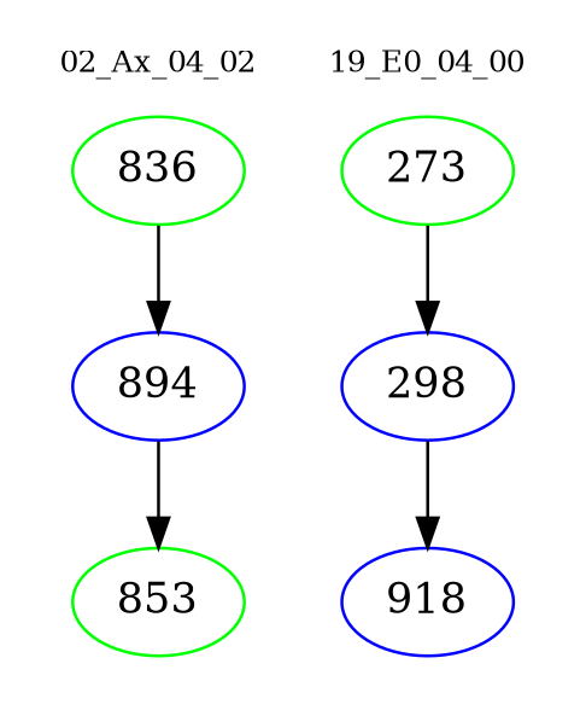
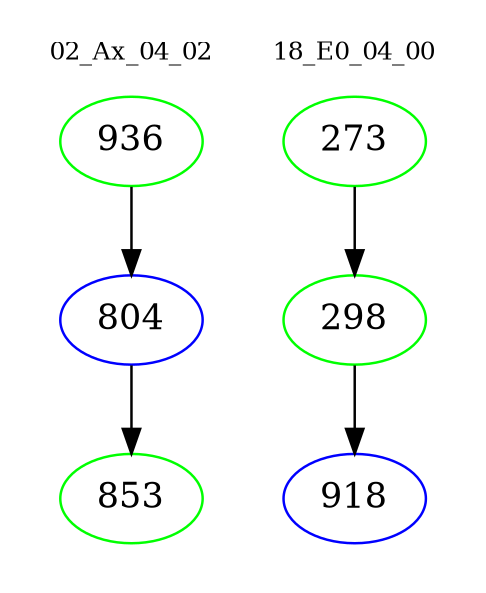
  digraph {
    node [color=green]
    edge [color=black]
-   n1 [label=836]
-   n2 [color=blue label=894]
+   n1 [label=936]
+   n2 [color=blue label=804]
    n3 [label=853]
    n4 [label=273]
-   n5 [color=blue label=298]
+   n5 [label=298]
    n6 [color=blue label=918]
    subgraph cluster_1 {
      color=white
      fontsize=10
      label="02_Ax_04_02"
      n1
      n2
      n3
    }
    subgraph cluster_2 {
      color=white
      fontsize=10
-     label="19_E0_04_00"
+     label="18_E0_04_00"
      n4
      n5
      n6
    }
    n1 -> n2
    n2 -> n3
    n4 -> n5
    n5 -> n6
  }
